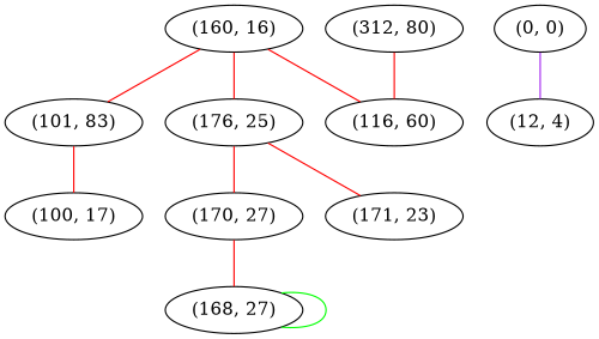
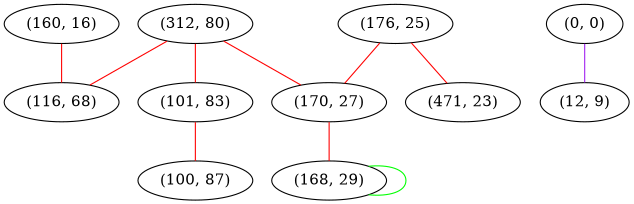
  graph {
    edge [color=red weight=1]
    "(101, 83)"
-   "(100, 87)" [label="(100, 17)"]
+   "(100, 87)"
    n3 [label="(312, 80)"]
    "(170, 27)"
-   "(116, 68)" [label="(116, 60)"]
-   "(168, 29)" [label="(168, 27)"]
+   "(116, 68)"
+   "(168, 29)"
    n7 [label="(160, 16)"]
    n8 [label="(176, 25)"]
-   "(171, 23)"
+   "(171, 23)" [label="(471, 23)"]
    "(0, 0)"
-   "(12, 9)" [label="(12, 4)"]
+   "(12, 9)"
    "(101, 83)" -- "(100, 87)"
-   n7 -- "(101, 83)"
+   n3 -- "(101, 83)"
+   n3 -- "(170, 27)"
    n3 -- "(116, 68)"
    "(170, 27)" -- "(168, 29)"
    "(168, 29)" -- "(168, 29)" [color=green weight=2]
    n7 -- "(116, 68)"
-   n7 -- n8
    n8 -- "(170, 27)"
    n8 -- "(171, 23)"
    "(0, 0)" -- "(12, 9)" [color=purple weight=4]
  }
